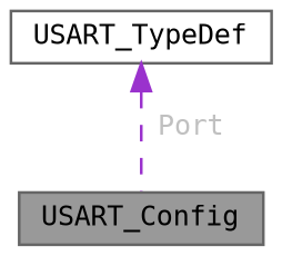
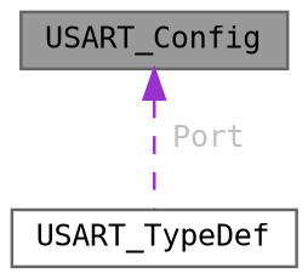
  digraph {
    fontname="DejaVu Sans Mono"
    node [color=gray40 fontname="DejaVu Sans Mono" fontsize=10 shape=box style=filled]
    n1 [fillcolor=grey60 fontcolor=black height=0.2 label=USART_Config width=0.4]
    n2 [fillcolor=white height=0.2 label=USART_TypeDef width=0.4]
-   n2 -> n1 [color=darkorchid3 dir=back fontcolor=grey fontname="DejaVu Sans Mono" fontsize=10 label=" Port" labelfontname=Helvetica labelfontsize=10 style=dashed]
+   n1 -> n2 [color=darkorchid3 dir=back fontcolor=grey fontname="DejaVu Sans Mono" fontsize=10 label=" Port" labelfontname=Helvetica labelfontsize=10 style=dashed]
  }
